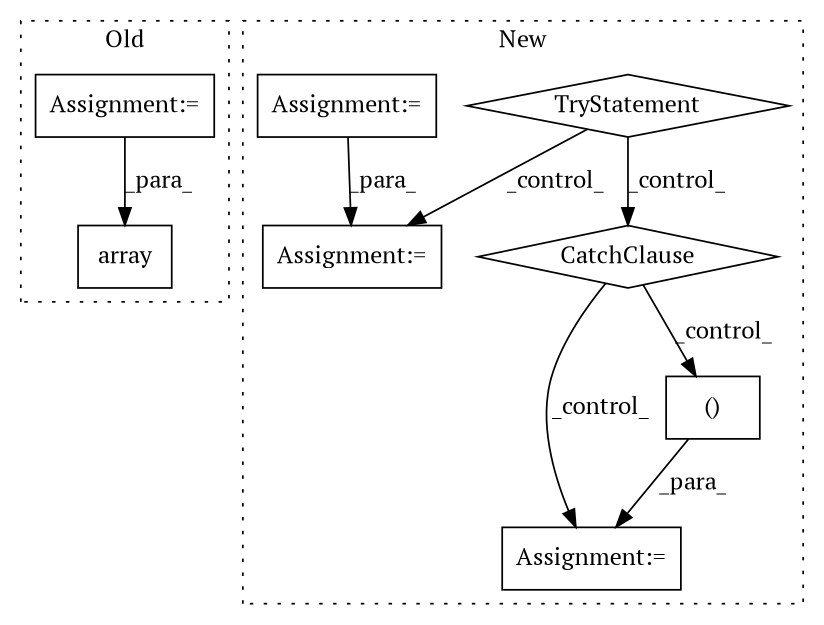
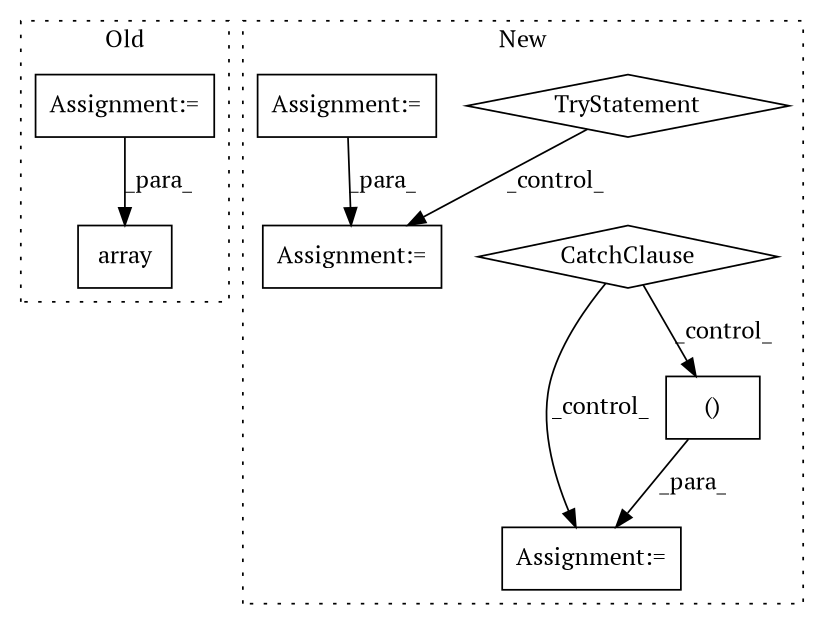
  digraph {
    fontname="PT Serif"
    node [a=7 fontname="PT Serif" l=1 shape=box]
    edge [fontname="PT Serif"]
    n1 [a=32 l="17,-5" label=array s="11729,11986"]
    n2 [l=36 label="Assignment:=" s=11942]
    n3 [a=12 l="13,2" label=CatchClause s="12855,12891" shape=diamond]
    n4 [a=54 l=4 label=TryStatement s=12681 shape=diamond]
    n5 [label="Assignment:=" s=12701]
    n6 [label="Assignment:=" s=12909]
    n7 [l="53,2" label="Assignment:=" s="12590,12671"]
    n8 [a=106 l=59 label="()" s=12949]
    subgraph cluster_1 {
      label=Old
      style=dotted
      n1
      n2
    }
    subgraph cluster_2 {
      label=New
      style=dotted
      n3
      n4
      n5
      n6
      n7
      n8
    }
    n2 -> n1 [label=_para_]
    n3 -> n6 [label=_control_]
    n3 -> n8 [label=_control_]
-   n4 -> n3 [label=_control_]
    n4 -> n5 [label=_control_]
    n7 -> n5 [label=_para_]
    n8 -> n6 [label=_para_]
  }
